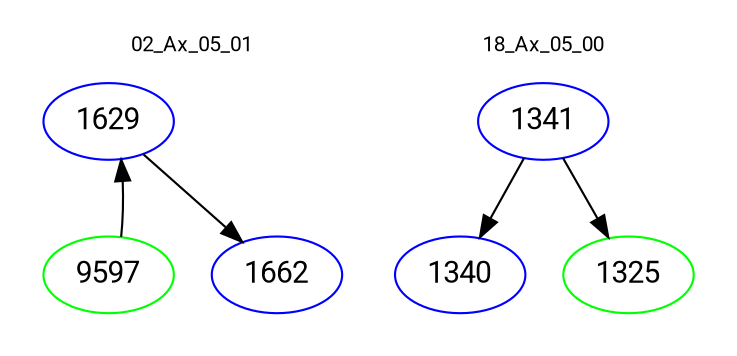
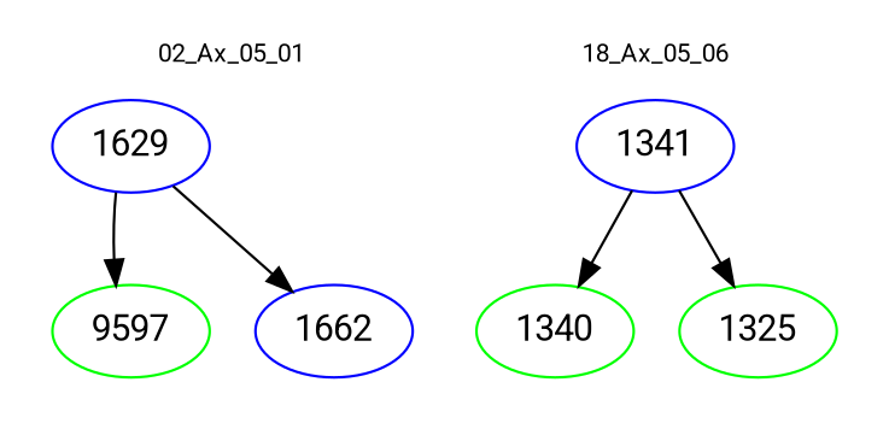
  digraph {
    fontname=Roboto
    node [color=blue fontname=Roboto]
    edge [color=black fontname=Roboto]
    n1 [label=1629]
    n2 [color=green label=9597]
    n3 [label=1662]
    n4 [label=1341]
-   n5 [label=1340]
+   n5 [color=green label=1340]
    n6 [color=green label=1325]
    subgraph cluster_1 {
      color=white
      fontsize=10
      label="02_Ax_05_01"
      n1
      n2
      n3
    }
    subgraph cluster_2 {
      color=white
      fontsize=10
-     label="18_Ax_05_00"
+     label="18_Ax_05_06"
      n4
      n5
      n6
    }
-   n2 -> n1
+   n1 -> n2
    n1 -> n3
    n4 -> n5
    n4 -> n6
  }
